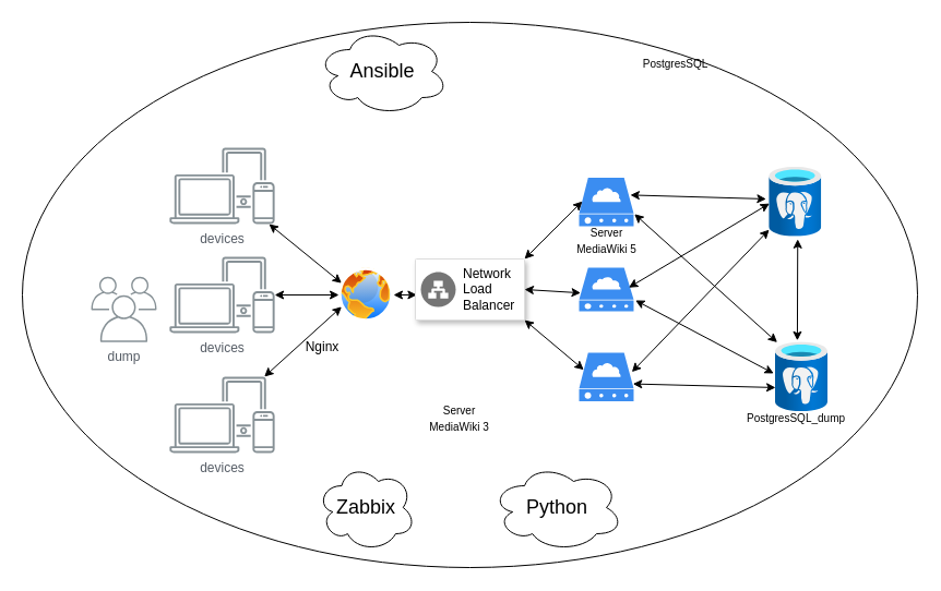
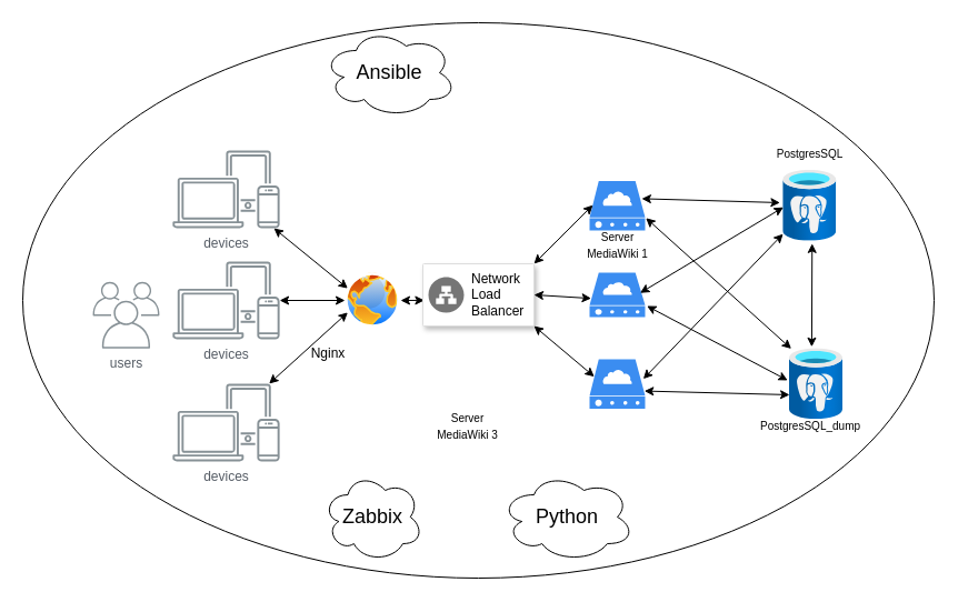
  <mxCell id="0" />
  <mxCell id="1" parent="0" />
  <mxCell id="2" value="" style="ellipse;whiteSpace=wrap;html=1;fontSize=10;fillColor=none;" vertex="1" parent="1"><mxGeometry x="20" y="20" width="820" height="500" as="geometry" /></mxCell>
  <mxCell id="3" style="edgeStyle=none;html=1;startArrow=classic;startFill=1;entryX=0;entryY=0.5;entryDx=0;entryDy=0;" edge="1" parent="1" source="4" target="11"><mxGeometry relative="1" as="geometry"><mxPoint x="293" y="270.475" as="targetPoint" /></mxGeometry></mxCell>
  <mxCell id="4" value="devices" style="sketch=0;outlineConnect=0;gradientColor=none;fontColor=#545B64;strokeColor=none;fillColor=#879196;dashed=0;verticalLabelPosition=bottom;verticalAlign=top;align=center;html=1;fontSize=12;fontStyle=0;shape=mxgraph.aws4.illustration_devices;pointerEvents=1;aspect=fixed;" parent="1" vertex="1"><mxGeometry x="153" y="235" width="100" height="70" as="geometry" /></mxCell>
  <mxCell id="5" style="edgeStyle=none;html=1;startArrow=classic;startFill=1;entryX=0;entryY=0.25;entryDx=0;entryDy=0;" edge="1" parent="1" source="6" target="11"><mxGeometry relative="1" as="geometry"><mxPoint x="295.15" y="250.203" as="targetPoint" /></mxGeometry></mxCell>
  <mxCell id="6" value="devices" style="sketch=0;outlineConnect=0;gradientColor=none;fontColor=#545B64;strokeColor=none;fillColor=#879196;dashed=0;verticalLabelPosition=bottom;verticalAlign=top;align=center;html=1;fontSize=12;fontStyle=0;shape=mxgraph.aws4.illustration_devices;pointerEvents=1;aspect=fixed;" parent="1" vertex="1"><mxGeometry x="153" y="135" width="100" height="70" as="geometry" /></mxCell>
  <mxCell id="7" style="edgeStyle=none;html=1;entryX=0;entryY=0.75;entryDx=0;entryDy=0;startArrow=classic;startFill=1;" edge="1" parent="1" source="8" target="11"><mxGeometry relative="1" as="geometry"><mxPoint x="295.15" y="288.946" as="targetPoint" /></mxGeometry></mxCell>
  <mxCell id="8" value="devices" style="sketch=0;outlineConnect=0;gradientColor=none;fontColor=#545B64;strokeColor=none;fillColor=#879196;dashed=0;verticalLabelPosition=bottom;verticalAlign=top;align=center;html=1;fontSize=12;fontStyle=0;shape=mxgraph.aws4.illustration_devices;pointerEvents=1;aspect=fixed;" parent="1" vertex="1"><mxGeometry x="153" y="345" width="100" height="70" as="geometry" /></mxCell>
- <mxCell id="9" value="dump" style="sketch=0;outlineConnect=0;gradientColor=none;fontColor=#545B64;strokeColor=none;fillColor=#879196;dashed=0;verticalLabelPosition=bottom;verticalAlign=top;align=center;html=1;fontSize=12;fontStyle=0;aspect=fixed;shape=mxgraph.aws4.illustration_users;pointerEvents=1;points=[];" parent="1" vertex="1"><mxGeometry x="83" y="253.25" width="60" height="60" as="geometry" /></mxCell>
+ <mxCell id="9" value="users" style="sketch=0;outlineConnect=0;gradientColor=none;fontColor=#545B64;strokeColor=none;fillColor=#879196;dashed=0;verticalLabelPosition=bottom;verticalAlign=top;align=center;html=1;fontSize=12;fontStyle=0;aspect=fixed;shape=mxgraph.aws4.illustration_users;pointerEvents=1;points=[];" parent="1" vertex="1"><mxGeometry x="83" y="253.25" width="60" height="60" as="geometry" /></mxCell>
  <mxCell id="10" style="edgeStyle=none;html=1;entryX=0.014;entryY=0.588;entryDx=0;entryDy=0;entryPerimeter=0;startArrow=classic;startFill=1;" edge="1" parent="1" source="11" target="13"><mxGeometry relative="1" as="geometry" /></mxCell>
  <mxCell id="11" value="" style="aspect=fixed;perimeter=ellipsePerimeter;html=1;align=center;shadow=0;dashed=0;spacingTop=3;image;image=img/lib/active_directory/internet_globe.svg;" vertex="1" parent="1"><mxGeometry x="310" y="245" width="50" height="50" as="geometry" /></mxCell>
  <mxCell id="12" style="edgeStyle=none;html=1;exitX=1;exitY=1;exitDx=0;exitDy=0;entryX=0.085;entryY=0.352;entryDx=0;entryDy=0;entryPerimeter=0;startArrow=classic;startFill=1;" edge="1" parent="1" source="13" target="18"><mxGeometry relative="1" as="geometry" /></mxCell>
  <mxCell id="13" value="" style="strokeColor=#dddddd;shadow=1;strokeWidth=1;rounded=1;absoluteArcSize=1;arcSize=2;" vertex="1" parent="1"><mxGeometry x="380" y="237" width="100" height="56" as="geometry" /></mxCell>
  <mxCell id="14" value="Network&#10;Load&#10;Balancer" style="sketch=0;dashed=0;connectable=0;html=1;fillColor=#757575;strokeColor=none;shape=mxgraph.gcp2.network_load_balancer;part=1;labelPosition=right;verticalLabelPosition=middle;align=left;verticalAlign=middle;spacingLeft=5;fontSize=12;" vertex="1" parent="13"><mxGeometry y="0.5" width="32" height="32" relative="1" as="geometry"><mxPoint x="5" y="-16" as="offset" /></mxGeometry></mxCell>
  <mxCell id="15" value="Nginx" style="text;strokeColor=none;align=center;fillColor=none;html=1;verticalAlign=middle;whiteSpace=wrap;rounded=0;" vertex="1" parent="1"><mxGeometry x="265" y="303" width="60" height="30" as="geometry" /></mxCell>
  <mxCell id="16" value="" style="sketch=0;html=1;aspect=fixed;strokeColor=none;shadow=0;align=center;verticalAlign=top;fillColor=#3B8DF1;shape=mxgraph.gcp2.cloud_server" vertex="1" parent="1"><mxGeometry x="530" y="162.5" width="50" height="44.5" as="geometry" /></mxCell>
  <mxCell id="17" value="" style="sketch=0;html=1;aspect=fixed;strokeColor=none;shadow=0;align=center;verticalAlign=top;fillColor=#3B8DF1;shape=mxgraph.gcp2.cloud_server" vertex="1" parent="1"><mxGeometry x="530" y="245" width="50" height="40" as="geometry" /></mxCell>
  <mxCell id="18" value="" style="sketch=0;html=1;aspect=fixed;strokeColor=none;shadow=0;align=center;verticalAlign=top;fillColor=#3B8DF1;shape=mxgraph.gcp2.cloud_server" vertex="1" parent="1"><mxGeometry x="530" y="323" width="50" height="44.5" as="geometry" /></mxCell>
- <mxCell id="19" value="&lt;font style=&quot;font-size: 10px;&quot;&gt;Server MediaWiki 5&lt;/font&gt;" style="text;strokeColor=none;align=center;fillColor=none;html=1;verticalAlign=middle;whiteSpace=wrap;rounded=0;" vertex="1" parent="1"><mxGeometry x="517.5" y="205" width="75" height="30" as="geometry" /></mxCell>
+ <mxCell id="19" value="&lt;font style=&quot;font-size: 10px;&quot;&gt;Server MediaWiki 1&lt;/font&gt;" style="text;strokeColor=none;align=center;fillColor=none;html=1;verticalAlign=middle;whiteSpace=wrap;rounded=0;" vertex="1" parent="1"><mxGeometry x="517.5" y="205" width="75" height="30" as="geometry" /></mxCell>
  <mxCell id="20" value="&lt;font style=&quot;font-size: 10px;&quot;&gt;Server MediaWiki 3&lt;/font&gt;" style="text;strokeColor=none;align=center;fillColor=none;html=1;verticalAlign=middle;whiteSpace=wrap;rounded=0;" vertex="1" parent="1"><mxGeometry x="382.5" y="367.5" width="75" height="30" as="geometry" /></mxCell>
  <mxCell id="21" style="edgeStyle=none;html=1;exitX=1;exitY=0.5;exitDx=0;exitDy=0;entryX=0.03;entryY=0.579;entryDx=0;entryDy=0;entryPerimeter=0;startArrow=classic;startFill=1;" edge="1" parent="1" source="13" target="17"><mxGeometry relative="1" as="geometry"><mxPoint x="480" y="258.37" as="sourcePoint" /><mxPoint x="545.95" y="310.3" as="targetPoint" /></mxGeometry></mxCell>
  <mxCell id="22" style="edgeStyle=none;html=1;exitX=1;exitY=0;exitDx=0;exitDy=0;entryX=0.059;entryY=0.486;entryDx=0;entryDy=0;entryPerimeter=0;startArrow=classic;startFill=1;" edge="1" parent="1" source="13" target="16"><mxGeometry relative="1" as="geometry"><mxPoint x="470" y="224.53" as="sourcePoint" /><mxPoint x="551.5" y="200.295" as="targetPoint" /></mxGeometry></mxCell>
  <mxCell id="23" value="" style="aspect=fixed;html=1;points=[];align=center;image;fontSize=12;image=img/lib/azure2/databases/Azure_Database_PostgreSQL_Server.svg;" vertex="1" parent="1"><mxGeometry x="704.25" y="152.75" width="48" height="64" as="geometry" /></mxCell>
  <mxCell id="24" value="" style="aspect=fixed;html=1;points=[];align=center;image;fontSize=12;image=img/lib/azure2/databases/Azure_Database_PostgreSQL_Server.svg;" vertex="1" parent="1"><mxGeometry x="710" y="313.25" width="48" height="64" as="geometry" /></mxCell>
- <mxCell id="25" value="&lt;font style=&quot;font-size: 10px;&quot;&gt;PostgresSQL&lt;/font&gt;" style="text;strokeColor=none;align=center;fillColor=none;html=1;verticalAlign=middle;whiteSpace=wrap;rounded=0;" vertex="1" parent="1"><mxGeometry x="580.75" y="42.75" width="75" height="30" as="geometry" /></mxCell>
+ <mxCell id="25" value="&lt;font style=&quot;font-size: 10px;&quot;&gt;PostgresSQL&lt;/font&gt;" style="text;strokeColor=none;align=center;fillColor=none;html=1;verticalAlign=middle;whiteSpace=wrap;rounded=0;" vertex="1" parent="1"><mxGeometry x="690.75" y="122.75" width="75" height="30" as="geometry" /></mxCell>
  <mxCell id="26" value="&lt;span style=&quot;font-size: 10px;&quot;&gt;PostgresSQL_dump&lt;/span&gt;" style="text;strokeColor=none;align=center;fillColor=none;html=1;verticalAlign=middle;whiteSpace=wrap;rounded=0;" vertex="1" parent="1"><mxGeometry x="681.5" y="367.5" width="93.5" height="30" as="geometry" /></mxCell>
  <mxCell id="27" style="edgeStyle=none;html=1;exitX=0.938;exitY=0.357;exitDx=0;exitDy=0;startArrow=classic;startFill=1;exitPerimeter=0;entryX=-0.06;entryY=0.457;entryDx=0;entryDy=0;entryPerimeter=0;" edge="1" parent="1" source="16" target="23"><mxGeometry relative="1" as="geometry"><mxPoint x="580" y="187.87" as="sourcePoint" /><mxPoint x="632.95" y="134.997" as="targetPoint" /></mxGeometry></mxCell>
  <mxCell id="28" style="edgeStyle=none;html=1;exitX=1.014;exitY=0.748;exitDx=0;exitDy=0;startArrow=classic;startFill=1;exitPerimeter=0;entryX=0.031;entryY=0.004;entryDx=0;entryDy=0;entryPerimeter=0;" edge="1" parent="1" source="16" target="24"><mxGeometry relative="1" as="geometry"><mxPoint x="610" y="213.136" as="sourcePoint" /><mxPoint x="734.47" y="216.748" as="targetPoint" /></mxGeometry></mxCell>
  <mxCell id="29" style="edgeStyle=none;html=1;exitX=1.032;exitY=0.749;exitDx=0;exitDy=0;startArrow=classic;startFill=1;exitPerimeter=0;entryX=-0.036;entryY=0.449;entryDx=0;entryDy=0;entryPerimeter=0;" edge="1" parent="1" source="17" target="24"><mxGeometry relative="1" as="geometry"><mxPoint x="592.5" y="264.067" as="sourcePoint" /><mxPoint x="726.338" y="397.496" as="targetPoint" /></mxGeometry></mxCell>
  <mxCell id="30" style="edgeStyle=none;html=1;exitX=0.91;exitY=0.456;exitDx=0;exitDy=0;startArrow=classic;startFill=1;exitPerimeter=0;entryX=0.004;entryY=0.521;entryDx=0;entryDy=0;entryPerimeter=0;" edge="1" parent="1" source="17" target="23"><mxGeometry relative="1" as="geometry"><mxPoint x="586.45" y="271.96" as="sourcePoint" /><mxPoint x="718.272" y="351.986" as="targetPoint" /></mxGeometry></mxCell>
  <mxCell id="31" style="edgeStyle=none;html=1;exitX=0.967;exitY=0.397;exitDx=0;exitDy=0;startArrow=classic;startFill=1;exitPerimeter=0;entryX=-0.003;entryY=0.896;entryDx=0;entryDy=0;entryPerimeter=0;" edge="1" parent="1" source="18" target="23"><mxGeometry relative="1" as="geometry"><mxPoint x="591.6" y="284.96" as="sourcePoint" /><mxPoint x="718.272" y="351.986" as="targetPoint" /></mxGeometry></mxCell>
  <mxCell id="32" style="edgeStyle=none;html=1;exitX=0.986;exitY=0.642;exitDx=0;exitDy=0;startArrow=classic;startFill=1;exitPerimeter=0;entryX=0;entryY=0.652;entryDx=0;entryDy=0;entryPerimeter=0;" edge="1" parent="1" source="18" target="24"><mxGeometry relative="1" as="geometry"><mxPoint x="588.35" y="350.667" as="sourcePoint" /><mxPoint x="713.146" y="224.894" as="targetPoint" /></mxGeometry></mxCell>
  <mxCell id="33" style="edgeStyle=none;html=1;exitX=0.415;exitY=-0.023;exitDx=0;exitDy=0;startArrow=classic;startFill=1;exitPerimeter=0;entryX=0.542;entryY=1.033;entryDx=0;entryDy=0;entryPerimeter=0;" edge="1" parent="1" source="24" target="23"><mxGeometry relative="1" as="geometry"><mxPoint x="740" y="294.997" as="sourcePoint" /><mxPoint x="865.756" y="164.424" as="targetPoint" /></mxGeometry></mxCell>
  <mxCell id="34" value="&lt;font style=&quot;font-size: 18px;&quot;&gt;Zabbix&lt;/font&gt;" style="ellipse;shape=cloud;whiteSpace=wrap;html=1;fontSize=10;fillColor=none;" vertex="1" parent="1"><mxGeometry x="290" y="425" width="90" height="80" as="geometry" /></mxCell>
  <mxCell id="35" value="&lt;font style=&quot;font-size: 18px;&quot;&gt;Ansible&lt;/font&gt;" style="ellipse;shape=cloud;whiteSpace=wrap;html=1;fontSize=10;fillColor=none;" vertex="1" parent="1"><mxGeometry x="290" y="25" width="120" height="80" as="geometry" /></mxCell>
  <mxCell id="36" value="&lt;font style=&quot;font-size: 18px;&quot;&gt;Python&lt;/font&gt;" style="ellipse;shape=cloud;whiteSpace=wrap;html=1;fontSize=10;fillColor=none;" vertex="1" parent="1"><mxGeometry x="450" y="425" width="120" height="80" as="geometry" /></mxCell>
